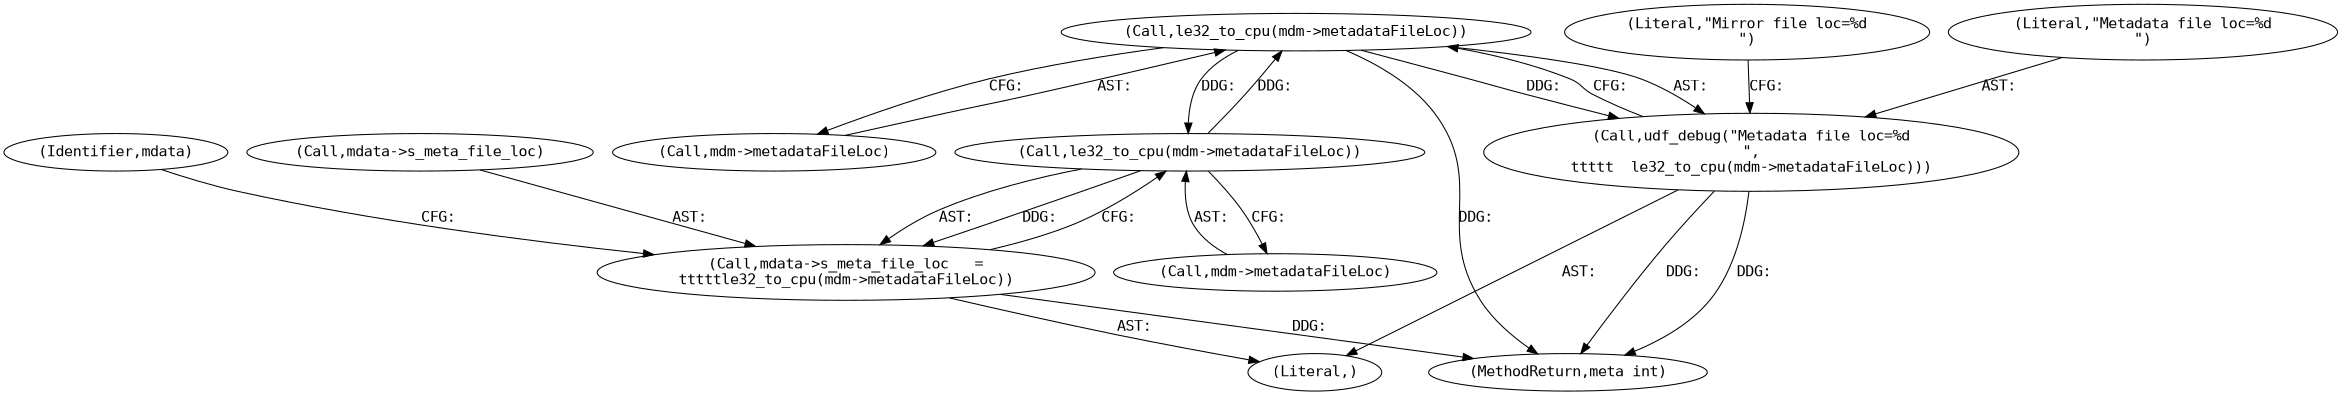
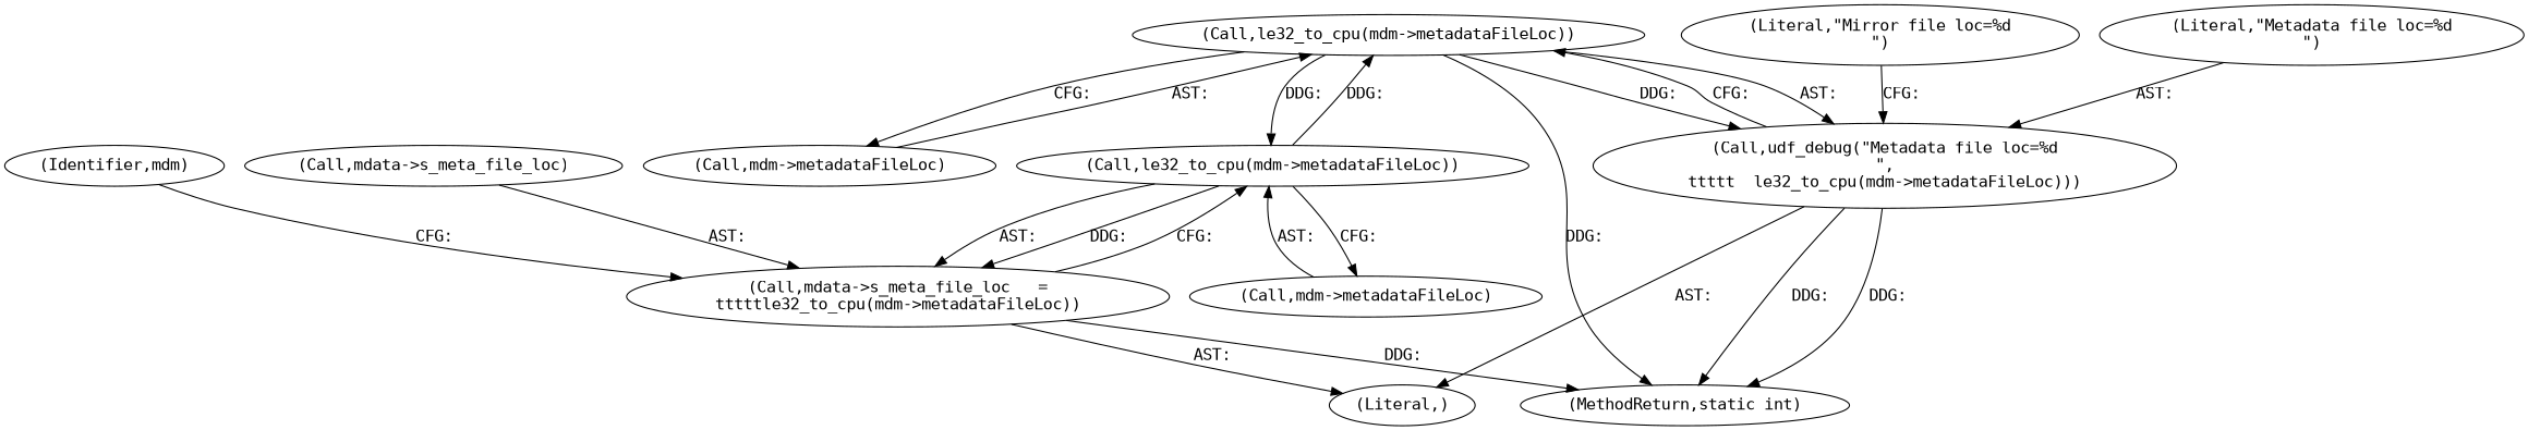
  digraph {
    fontname="DejaVu Sans Mono"
    node [fontname="DejaVu Sans Mono"]
    edge [fontname="DejaVu Sans Mono"]
    n1 [label="(Call,le32_to_cpu(mdm->metadataFileLoc))"]
    n2 [label="(Call,le32_to_cpu(mdm->metadataFileLoc))"]
    n3 [label="(Call,udf_debug(\"Metadata file loc=%d\n\",\n\t\t\t\t\t  le32_to_cpu(mdm->metadataFileLoc)))"]
    n4 [label="(Call,mdm->metadataFileLoc)"]
-   n5 [label="(MethodReturn,meta int)"]
+   n5 [label="(MethodReturn,static int)"]
    n6 [label="(Call,mdata->s_meta_file_loc   =\n\t\t\t\t\tle32_to_cpu(mdm->metadataFileLoc))"]
    n7 [label="(Call,mdm->metadataFileLoc)"]
    n8 [label="(Literal,)"]
    n9 [label="(Call,mdata->s_meta_file_loc)"]
    n10 [label="(Literal,\"Metadata file loc=%d\n\")"]
-   n11 [label="(Identifier,mdata)"]
+   n11 [label="(Identifier,mdm)"]
    n12 [label="(Literal,\"Mirror file loc=%d\n\")"]
    n1 -> n2 [label="DDG: "]
    n1 -> n3 [label="AST: "]
    n1 -> n3 [label="DDG: "]
    n1 -> n4 [label="CFG: "]
    n1 -> n5 [label="DDG: "]
    n2 -> n1 [label="DDG: "]
    n2 -> n6 [label="AST: "]
    n2 -> n6 [label="DDG: "]
    n2 -> n7 [label="CFG: "]
    n3 -> n1 [label="CFG: "]
    n3 -> n5 [label="DDG: "]
    n3 -> n5 [label="DDG: "]
    n3 -> n8 [label="AST: "]
    n4 -> n1 [label="AST: "]
    n6 -> n2 [label="CFG: "]
    n6 -> n5 [label="DDG: "]
    n6 -> n8 [label="AST: "]
    n7 -> n2 [label="AST: "]
    n9 -> n6 [label="AST: "]
    n10 -> n3 [label="AST: "]
    n11 -> n6 [label="CFG: "]
    n12 -> n3 [label="CFG: "]
  }
